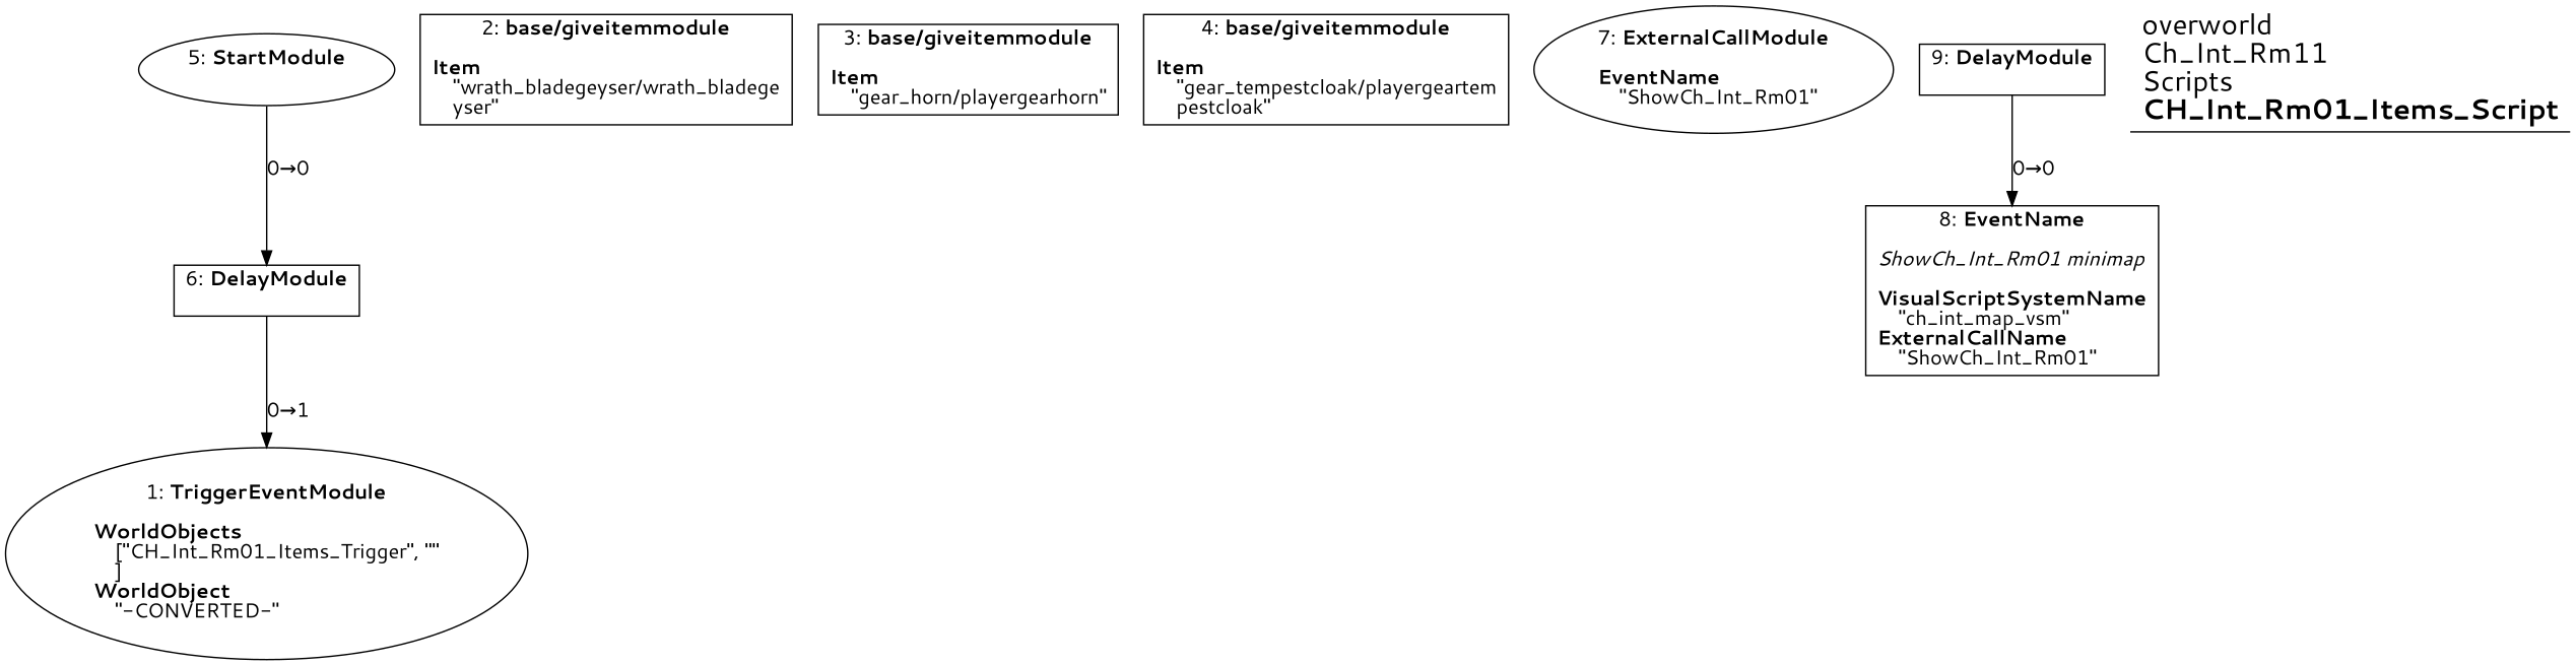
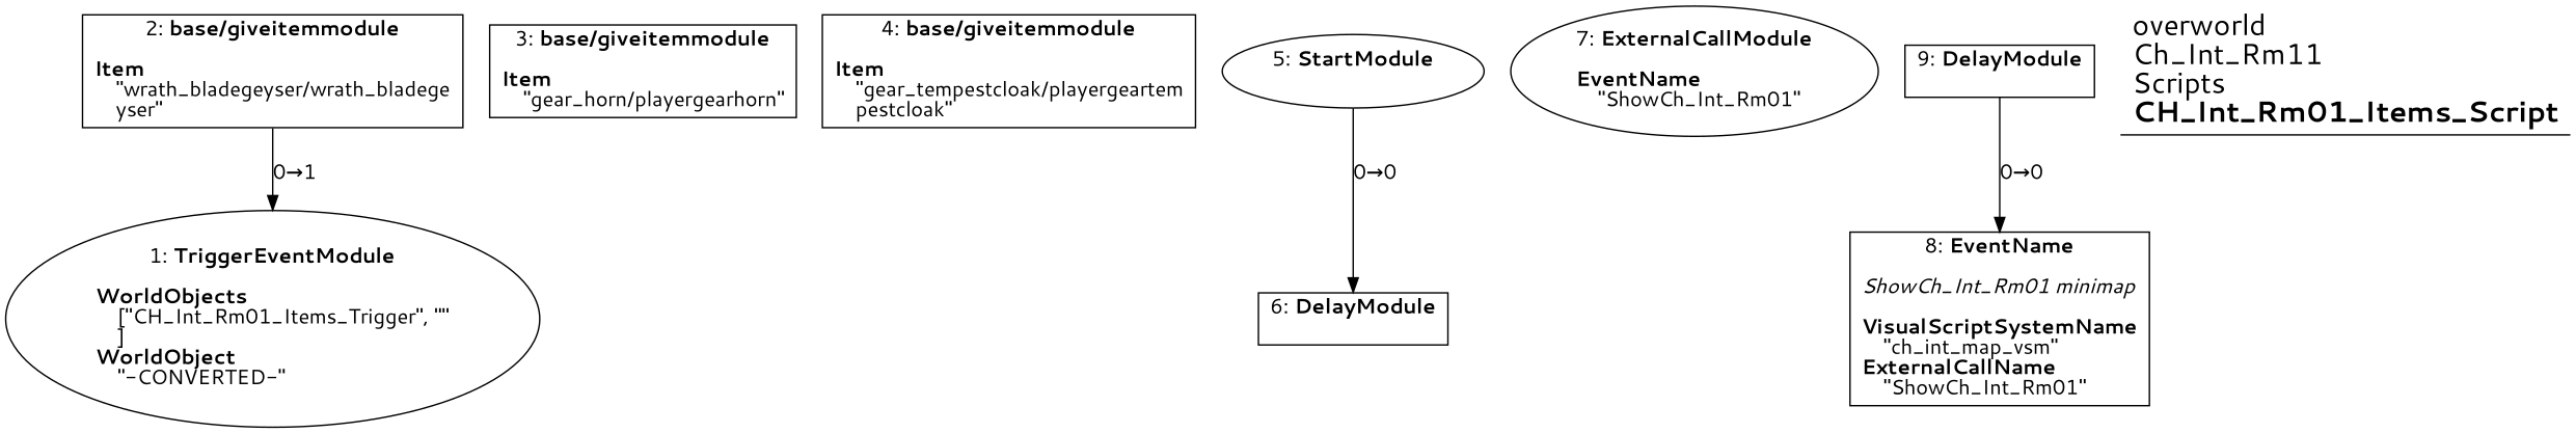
  digraph {
    fontname="Segoe UI"
    splines=spline
    node [fontname="Segoe UI" shape=box]
    edge [fontname="Segoe UI"]
    n1 [label=<1: <b>TriggerEventModule</b><br/><br/><b>WorldObjects</b><br align="left"/>    [&quot;CH_Int_Rm01_Items_Trigger&quot;, &quot;&quot;<br align="left"/>    ]<br align="left"/><b>WorldObject</b><br align="left"/>    &quot;-CONVERTED-&quot;<br align="left"/>> shape=oval]
    n2 [label=<2: <b>base/giveitemmodule</b><br/><br/><b>Item</b><br align="left"/>    &quot;wrath_bladegeyser/wrath_bladege<br align="left"/>    yser&quot;<br align="left"/>>]
    n3 [label=<3: <b>base/giveitemmodule</b><br/><br/><b>Item</b><br align="left"/>    &quot;gear_horn/playergearhorn&quot;<br align="left"/>>]
    n4 [label=<4: <b>base/giveitemmodule</b><br/><br/><b>Item</b><br align="left"/>    &quot;gear_tempestcloak/playergeartem<br align="left"/>    pestcloak&quot;<br align="left"/>>]
    n5 [label=<5: <b>StartModule</b><br/><br/>> shape=oval]
    n6 [label=<6: <b>DelayModule</b><br/><br/>>]
    n7 [label=<7: <b>ExternalCallModule</b><br/><br/><b>EventName</b><br align="left"/>    &quot;ShowCh_Int_Rm01&quot;<br align="left"/>> shape=oval]
    n8 [label=<8: <b>EventName</b><br/><br/><i>ShowCh_Int_Rm01 minimap<br align="left"/></i><br align="left"/><b>VisualScriptSystemName</b><br align="left"/>    &quot;ch_int_map_vsm&quot;<br align="left"/><b>ExternalCallName</b><br align="left"/>    &quot;ShowCh_Int_Rm01&quot;<br align="left"/>>]
    n9 [label=<9: <b>DelayModule</b><br/><br/>>]
    n10 [label=<<font point-size="20">overworld<br align="left"/>Ch_Int_Rm11<br align="left"/>Scripts<br align="left"/><b>CH_Int_Rm01_Items_Script</b><br align="left"/></font>> shape=underline]
    n5 -> n6 [label="0→0"]
-   n6 -> n1 [label="0→1"]
+   n2 -> n1 [label="0→1"]
    n9 -> n8 [label="0→0"]
  }
